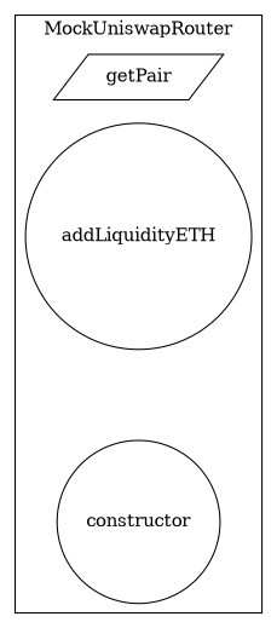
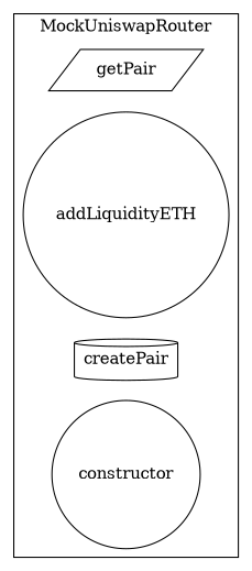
  strict digraph {
    rankdir=LR
    node [shape=circle]
    n1 [label=getPair shape=parallelogram]
    n2 [label=addLiquidityETH]
+   n3 [label=createPair shape=cylinder]
    n4 [label=constructor]
    subgraph cluster_1 {
      label=MockUniswapRouter
      n1
      n2
+     n3
      n4
    }
    subgraph cluster_2 {
      label="[Solidity]"
    }
  }
